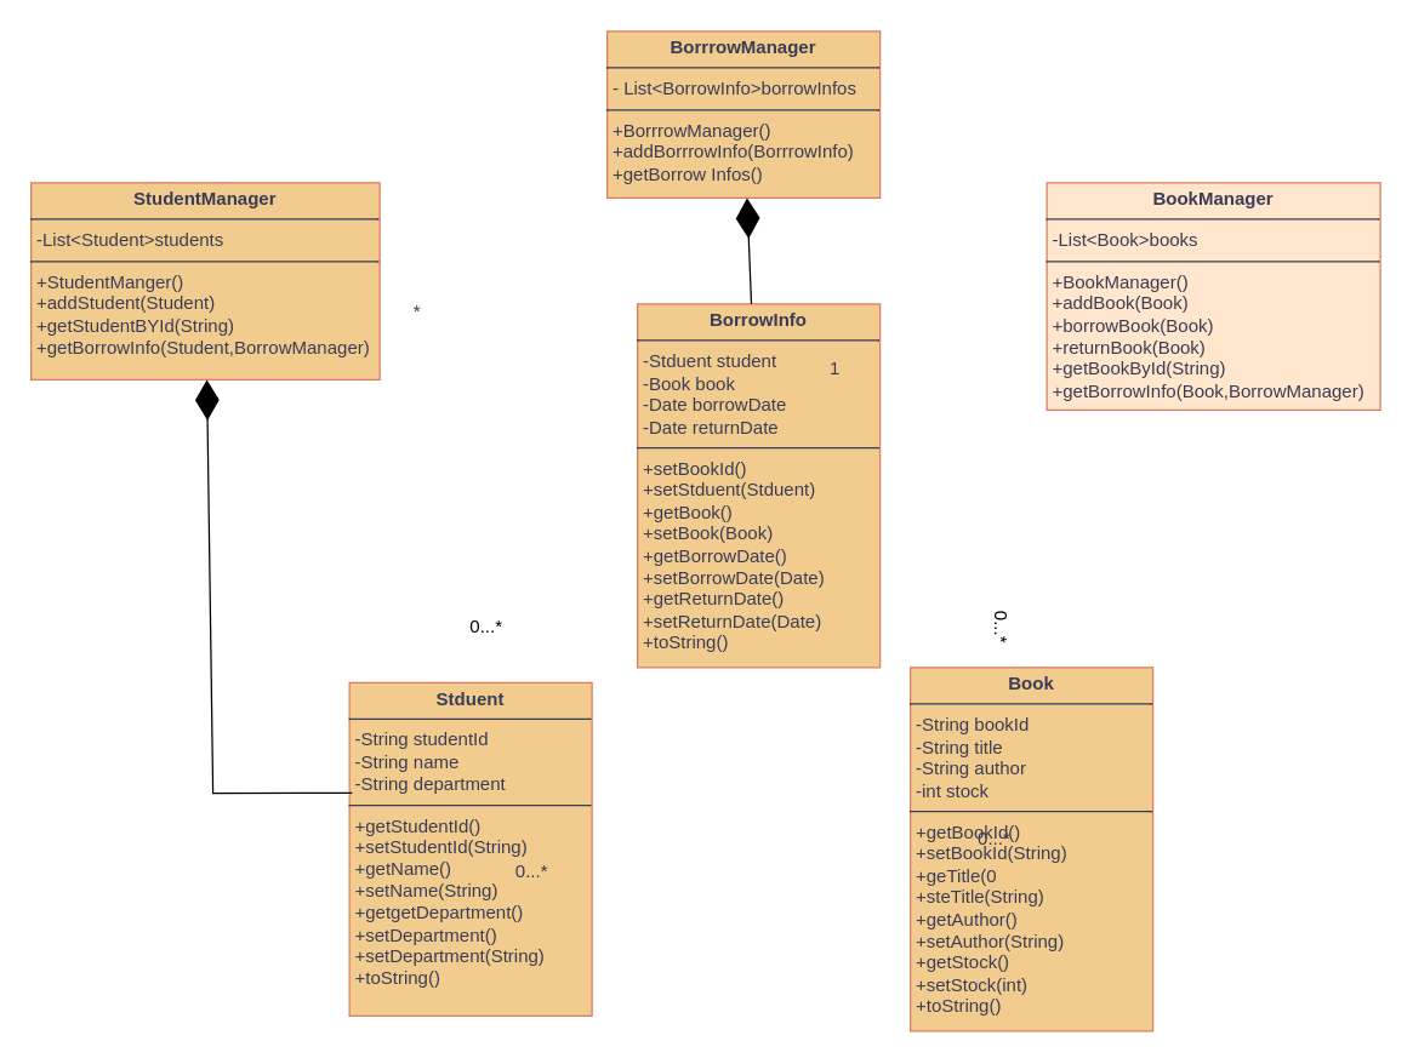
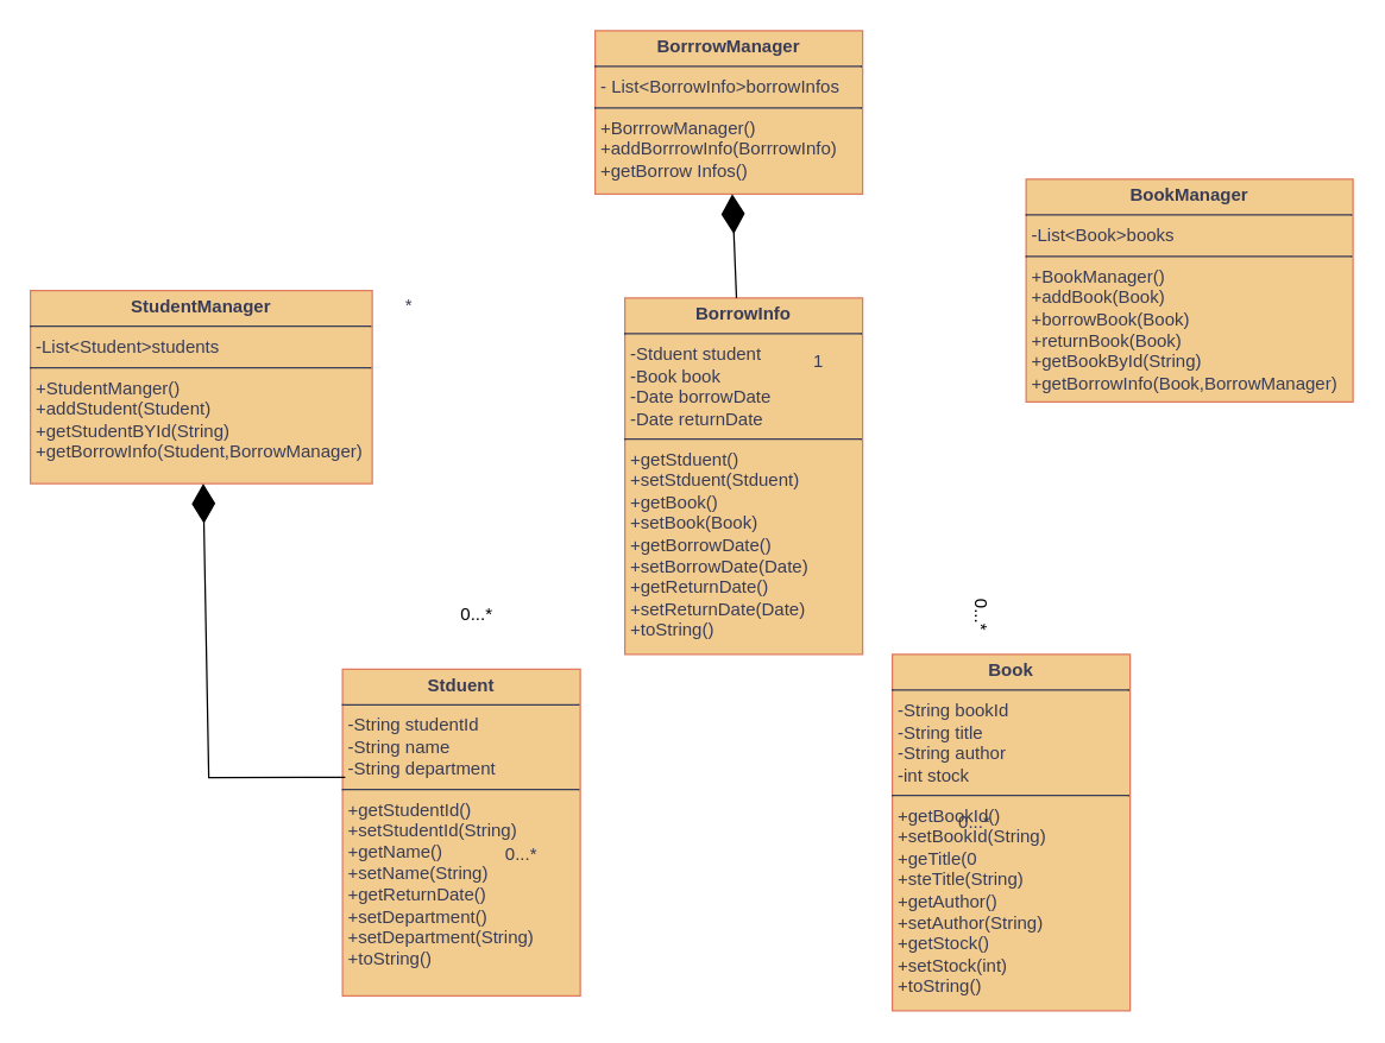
  <mxCell id="0" />
  <mxCell id="1" parent="0" />
  <mxCell id="2" value="&lt;p style=&quot;margin:0px;margin-top:4px;text-align:center;&quot;&gt;&lt;span style=&quot;font-weight: 700;&quot;&gt;BorrrowManager&lt;/span&gt;&lt;br&gt;&lt;/p&gt;&lt;hr size=&quot;1&quot; style=&quot;border-style:solid;&quot;&gt;&lt;p style=&quot;margin:0px;margin-left:4px;&quot;&gt;- List&amp;lt;BorrowInfo&amp;gt;borrowInfos&lt;/p&gt;&lt;hr size=&quot;1&quot; style=&quot;border-style:solid;&quot;&gt;&lt;p style=&quot;margin:0px;margin-left:4px;&quot;&gt;+&lt;span style=&quot;text-align: center; background-color: initial;&quot;&gt;BorrrowManager()&lt;/span&gt;&lt;/p&gt;&lt;p style=&quot;margin:0px;margin-left:4px;&quot;&gt;&lt;span style=&quot;text-align: center; background-color: initial;&quot;&gt;+add&lt;/span&gt;&lt;span style=&quot;text-align: center; background-color: initial;&quot;&gt;BorrrowInfo(&lt;/span&gt;&lt;span style=&quot;text-align: center; background-color: initial;&quot;&gt;BorrrowInfo&lt;/span&gt;&lt;span style=&quot;background-color: initial; text-align: center;&quot;&gt;)&lt;/span&gt;&lt;/p&gt;&lt;p style=&quot;margin:0px;margin-left:4px;&quot;&gt;&lt;span style=&quot;background-color: initial; text-align: center;&quot;&gt;+getBorrow Infos()&lt;/span&gt;&lt;/p&gt;" style="verticalAlign=top;align=left;overflow=fill;html=1;whiteSpace=wrap;strokeColor=#E07A5F;fontColor=#393C56;fillColor=#F2CC8F;" parent="1" vertex="1"><mxGeometry x="400" y="20" width="180" height="110" as="geometry" /></mxCell>
- <mxCell id="3" value="&lt;p style=&quot;margin:0px;margin-top:4px;text-align:center;&quot;&gt;&lt;b&gt;BorrowInfo&lt;/b&gt;&lt;/p&gt;&lt;hr size=&quot;1&quot; style=&quot;border-style:solid;&quot;&gt;&lt;p style=&quot;margin:0px;margin-left:4px;&quot;&gt;-Stduent student&lt;/p&gt;&lt;p style=&quot;margin:0px;margin-left:4px;&quot;&gt;-Book book&lt;/p&gt;&lt;p style=&quot;margin:0px;margin-left:4px;&quot;&gt;-Date borrowDate&lt;/p&gt;&lt;p style=&quot;margin:0px;margin-left:4px;&quot;&gt;-Date returnDate&lt;/p&gt;&lt;hr size=&quot;1&quot; style=&quot;border-style:solid;&quot;&gt;&lt;p style=&quot;margin:0px;margin-left:4px;&quot;&gt;+setBookId()&lt;/p&gt;&lt;p style=&quot;margin:0px;margin-left:4px;&quot;&gt;+setStduent(Stduent)&lt;/p&gt;&lt;p style=&quot;margin:0px;margin-left:4px;&quot;&gt;+getBook()&lt;/p&gt;&lt;p style=&quot;margin:0px;margin-left:4px;&quot;&gt;+setBook(Book)&lt;/p&gt;&lt;p style=&quot;margin:0px;margin-left:4px;&quot;&gt;+&lt;span style=&quot;background-color: initial;&quot;&gt;getBorrowDate()&lt;/span&gt;&lt;/p&gt;&lt;p style=&quot;margin:0px;margin-left:4px;&quot;&gt;+setBorrowDate(Date)&lt;/p&gt;&lt;p style=&quot;margin:0px;margin-left:4px;&quot;&gt;+getReturnDate()&lt;/p&gt;&lt;p style=&quot;margin:0px;margin-left:4px;&quot;&gt;+setReturnDate(Date)&lt;br&gt;&lt;/p&gt;&lt;p style=&quot;margin:0px;margin-left:4px;&quot;&gt;+toString()&lt;/p&gt;" style="verticalAlign=top;align=left;overflow=fill;html=1;whiteSpace=wrap;strokeColor=#E07A5F;fontColor=#393C56;fillColor=#F2CC8F;" parent="1" vertex="1"><mxGeometry x="420" y="200" width="160" height="240" as="geometry" /></mxCell>
+ <mxCell id="3" value="&lt;p style=&quot;margin:0px;margin-top:4px;text-align:center;&quot;&gt;&lt;b&gt;BorrowInfo&lt;/b&gt;&lt;/p&gt;&lt;hr size=&quot;1&quot; style=&quot;border-style:solid;&quot;&gt;&lt;p style=&quot;margin:0px;margin-left:4px;&quot;&gt;-Stduent student&lt;/p&gt;&lt;p style=&quot;margin:0px;margin-left:4px;&quot;&gt;-Book book&lt;/p&gt;&lt;p style=&quot;margin:0px;margin-left:4px;&quot;&gt;-Date borrowDate&lt;/p&gt;&lt;p style=&quot;margin:0px;margin-left:4px;&quot;&gt;-Date returnDate&lt;/p&gt;&lt;hr size=&quot;1&quot; style=&quot;border-style:solid;&quot;&gt;&lt;p style=&quot;margin:0px;margin-left:4px;&quot;&gt;+getStduent()&lt;/p&gt;&lt;p style=&quot;margin:0px;margin-left:4px;&quot;&gt;+setStduent(Stduent)&lt;/p&gt;&lt;p style=&quot;margin:0px;margin-left:4px;&quot;&gt;+getBook()&lt;/p&gt;&lt;p style=&quot;margin:0px;margin-left:4px;&quot;&gt;+setBook(Book)&lt;/p&gt;&lt;p style=&quot;margin:0px;margin-left:4px;&quot;&gt;+&lt;span style=&quot;background-color: initial;&quot;&gt;getBorrowDate()&lt;/span&gt;&lt;/p&gt;&lt;p style=&quot;margin:0px;margin-left:4px;&quot;&gt;+setBorrowDate(Date)&lt;/p&gt;&lt;p style=&quot;margin:0px;margin-left:4px;&quot;&gt;+getReturnDate()&lt;/p&gt;&lt;p style=&quot;margin:0px;margin-left:4px;&quot;&gt;+setReturnDate(Date)&lt;br&gt;&lt;/p&gt;&lt;p style=&quot;margin:0px;margin-left:4px;&quot;&gt;+toString()&lt;/p&gt;" style="verticalAlign=top;align=left;overflow=fill;html=1;whiteSpace=wrap;strokeColor=#E07A5F;fontColor=#393C56;fillColor=#F2CC8F;" parent="1" vertex="1"><mxGeometry x="420" y="200" width="160" height="240" as="geometry" /></mxCell>
  <mxCell id="4" value="*" style="text;html=1;align=center;verticalAlign=middle;whiteSpace=wrap;rounded=0;fontColor=#393C56;" parent="1" vertex="1"><mxGeometry x="270" y="200" width="10" height="10" as="geometry" /></mxCell>
- <mxCell id="5" value="&lt;p style=&quot;margin:0px;margin-top:4px;text-align:center;&quot;&gt;&lt;b&gt;Stduent&lt;/b&gt;&lt;/p&gt;&lt;hr size=&quot;1&quot; style=&quot;border-style:solid;&quot;&gt;&lt;p style=&quot;margin:0px;margin-left:4px;&quot;&gt;-String studentId&lt;/p&gt;&lt;p style=&quot;margin:0px;margin-left:4px;&quot;&gt;-String name&lt;/p&gt;&lt;p style=&quot;margin:0px;margin-left:4px;&quot;&gt;-String department&lt;/p&gt;&lt;hr size=&quot;1&quot; style=&quot;border-style:solid;&quot;&gt;&lt;p style=&quot;margin:0px;margin-left:4px;&quot;&gt;+getStudentId()&lt;/p&gt;&lt;p style=&quot;margin:0px;margin-left:4px;&quot;&gt;+setStudentId(String)&lt;br&gt;&lt;/p&gt;&lt;p style=&quot;margin:0px;margin-left:4px;&quot;&gt;+getName()&lt;/p&gt;&lt;p style=&quot;margin:0px;margin-left:4px;&quot;&gt;+setName(String)&lt;br&gt;&lt;/p&gt;&lt;p style=&quot;margin:0px;margin-left:4px;&quot;&gt;+getgetDepartment()&lt;/p&gt;&lt;p style=&quot;margin:0px;margin-left:4px;&quot;&gt;+setDepartment()&lt;/p&gt;&lt;p style=&quot;margin:0px;margin-left:4px;&quot;&gt;+setDepartment(String)&lt;/p&gt;&lt;p style=&quot;margin:0px;margin-left:4px;&quot;&gt;+toString()&lt;/p&gt;&lt;p style=&quot;margin:0px;margin-left:4px;&quot;&gt;&lt;br&gt;&lt;/p&gt;&lt;p style=&quot;margin:0px;margin-left:4px;&quot;&gt;&lt;br&gt;&lt;/p&gt;" style="verticalAlign=top;align=left;overflow=fill;html=1;whiteSpace=wrap;strokeColor=#E07A5F;fontColor=#393C56;fillColor=#F2CC8F;" parent="1" vertex="1"><mxGeometry x="230" y="450" width="160" height="220" as="geometry" /></mxCell>
- <mxCell id="6" value="&lt;p style=&quot;margin:0px;margin-top:4px;text-align:center;&quot;&gt;&lt;b&gt;StudentManager&lt;/b&gt;&lt;/p&gt;&lt;hr size=&quot;1&quot; style=&quot;border-style:solid;&quot;&gt;&lt;p style=&quot;margin:0px;margin-left:4px;&quot;&gt;-List&amp;lt;Student&amp;gt;students&lt;/p&gt;&lt;hr size=&quot;1&quot; style=&quot;border-style:solid;&quot;&gt;&lt;p style=&quot;margin:0px;margin-left:4px;&quot;&gt;+StudentManger()&lt;/p&gt;&lt;p style=&quot;margin:0px;margin-left:4px;&quot;&gt;+addStudent(Student&lt;span style=&quot;background-color: initial;&quot;&gt;)&lt;/span&gt;&lt;/p&gt;&lt;p style=&quot;margin:0px;margin-left:4px;&quot;&gt;&lt;span style=&quot;background-color: initial;&quot;&gt;+getStudentBYId(String)&lt;/span&gt;&lt;/p&gt;&lt;p style=&quot;margin:0px;margin-left:4px;&quot;&gt;&lt;span style=&quot;background-color: initial;&quot;&gt;+getBorrowInfo(Student,BorrowManager)&lt;/span&gt;&lt;/p&gt;" style="verticalAlign=top;align=left;overflow=fill;html=1;whiteSpace=wrap;strokeColor=#E07A5F;fontColor=#393C56;fillColor=#F2CC8F;" parent="1" vertex="1"><mxGeometry x="20" y="120" width="230" height="130" as="geometry" /></mxCell>
- <mxCell id="7" value="&lt;p style=&quot;margin:0px;margin-top:4px;text-align:center;&quot;&gt;&lt;b&gt;BookManager&lt;/b&gt;&lt;/p&gt;&lt;hr size=&quot;1&quot; style=&quot;border-style:solid;&quot;&gt;&lt;p style=&quot;margin:0px;margin-left:4px;&quot;&gt;-List&amp;lt;Book&amp;gt;books&lt;/p&gt;&lt;hr size=&quot;1&quot; style=&quot;border-style:solid;&quot;&gt;&lt;p style=&quot;margin:0px;margin-left:4px;&quot;&gt;+BookManager()&lt;/p&gt;&lt;p style=&quot;margin:0px;margin-left:4px;&quot;&gt;+addBook(Book)&lt;br&gt;+borrowBook(Book)&lt;/p&gt;&lt;p style=&quot;margin:0px;margin-left:4px;&quot;&gt;+returnBook(Book)&lt;/p&gt;&lt;p style=&quot;margin:0px;margin-left:4px;&quot;&gt;+getBookById(String)&lt;/p&gt;&lt;p style=&quot;margin:0px;margin-left:4px;&quot;&gt;+getBorrowInfo(Book,BorrowManager)&lt;/p&gt;" style="verticalAlign=top;align=left;overflow=fill;html=1;whiteSpace=wrap;strokeColor=#E07A5F;fontColor=#393C56;fillColor=#ffe6cc;" parent="1" vertex="1"><mxGeometry x="690" y="120" width="220" height="150" as="geometry" /></mxCell>
+ <mxCell id="5" value="&lt;p style=&quot;margin:0px;margin-top:4px;text-align:center;&quot;&gt;&lt;b&gt;Stduent&lt;/b&gt;&lt;/p&gt;&lt;hr size=&quot;1&quot; style=&quot;border-style:solid;&quot;&gt;&lt;p style=&quot;margin:0px;margin-left:4px;&quot;&gt;-String studentId&lt;/p&gt;&lt;p style=&quot;margin:0px;margin-left:4px;&quot;&gt;-String name&lt;/p&gt;&lt;p style=&quot;margin:0px;margin-left:4px;&quot;&gt;-String department&lt;/p&gt;&lt;hr size=&quot;1&quot; style=&quot;border-style:solid;&quot;&gt;&lt;p style=&quot;margin:0px;margin-left:4px;&quot;&gt;+getStudentId()&lt;/p&gt;&lt;p style=&quot;margin:0px;margin-left:4px;&quot;&gt;+setStudentId(String)&lt;br&gt;&lt;/p&gt;&lt;p style=&quot;margin:0px;margin-left:4px;&quot;&gt;+getName()&lt;/p&gt;&lt;p style=&quot;margin:0px;margin-left:4px;&quot;&gt;+setName(String)&lt;br&gt;&lt;/p&gt;&lt;p style=&quot;margin:0px;margin-left:4px;&quot;&gt;+getReturnDate()&lt;/p&gt;&lt;p style=&quot;margin:0px;margin-left:4px;&quot;&gt;+setDepartment()&lt;/p&gt;&lt;p style=&quot;margin:0px;margin-left:4px;&quot;&gt;+setDepartment(String)&lt;/p&gt;&lt;p style=&quot;margin:0px;margin-left:4px;&quot;&gt;+toString()&lt;/p&gt;&lt;p style=&quot;margin:0px;margin-left:4px;&quot;&gt;&lt;br&gt;&lt;/p&gt;&lt;p style=&quot;margin:0px;margin-left:4px;&quot;&gt;&lt;br&gt;&lt;/p&gt;" style="verticalAlign=top;align=left;overflow=fill;html=1;whiteSpace=wrap;strokeColor=#E07A5F;fontColor=#393C56;fillColor=#F2CC8F;" parent="1" vertex="1"><mxGeometry x="230" y="450" width="160" height="220" as="geometry" /></mxCell>
+ <mxCell id="6" value="&lt;p style=&quot;margin:0px;margin-top:4px;text-align:center;&quot;&gt;&lt;b&gt;StudentManager&lt;/b&gt;&lt;/p&gt;&lt;hr size=&quot;1&quot; style=&quot;border-style:solid;&quot;&gt;&lt;p style=&quot;margin:0px;margin-left:4px;&quot;&gt;-List&amp;lt;Student&amp;gt;students&lt;/p&gt;&lt;hr size=&quot;1&quot; style=&quot;border-style:solid;&quot;&gt;&lt;p style=&quot;margin:0px;margin-left:4px;&quot;&gt;+StudentManger()&lt;/p&gt;&lt;p style=&quot;margin:0px;margin-left:4px;&quot;&gt;+addStudent(Student&lt;span style=&quot;background-color: initial;&quot;&gt;)&lt;/span&gt;&lt;/p&gt;&lt;p style=&quot;margin:0px;margin-left:4px;&quot;&gt;&lt;span style=&quot;background-color: initial;&quot;&gt;+getStudentBYId(String)&lt;/span&gt;&lt;/p&gt;&lt;p style=&quot;margin:0px;margin-left:4px;&quot;&gt;&lt;span style=&quot;background-color: initial;&quot;&gt;+getBorrowInfo(Student,BorrowManager)&lt;/span&gt;&lt;/p&gt;" style="verticalAlign=top;align=left;overflow=fill;html=1;whiteSpace=wrap;strokeColor=#E07A5F;fontColor=#393C56;fillColor=#F2CC8F;" parent="1" vertex="1"><mxGeometry x="20" y="195" width="230" height="130" as="geometry" /></mxCell>
+ <mxCell id="7" value="&lt;p style=&quot;margin:0px;margin-top:4px;text-align:center;&quot;&gt;&lt;b&gt;BookManager&lt;/b&gt;&lt;/p&gt;&lt;hr size=&quot;1&quot; style=&quot;border-style:solid;&quot;&gt;&lt;p style=&quot;margin:0px;margin-left:4px;&quot;&gt;-List&amp;lt;Book&amp;gt;books&lt;/p&gt;&lt;hr size=&quot;1&quot; style=&quot;border-style:solid;&quot;&gt;&lt;p style=&quot;margin:0px;margin-left:4px;&quot;&gt;+BookManager()&lt;/p&gt;&lt;p style=&quot;margin:0px;margin-left:4px;&quot;&gt;+addBook(Book)&lt;br&gt;+borrowBook(Book)&lt;/p&gt;&lt;p style=&quot;margin:0px;margin-left:4px;&quot;&gt;+returnBook(Book)&lt;/p&gt;&lt;p style=&quot;margin:0px;margin-left:4px;&quot;&gt;+getBookById(String)&lt;/p&gt;&lt;p style=&quot;margin:0px;margin-left:4px;&quot;&gt;+getBorrowInfo(Book,BorrowManager)&lt;/p&gt;" style="verticalAlign=top;align=left;overflow=fill;html=1;whiteSpace=wrap;strokeColor=#E07A5F;fontColor=#393C56;fillColor=#F2CC8F;" parent="1" vertex="1"><mxGeometry x="690" y="120" width="220" height="150" as="geometry" /></mxCell>
  <mxCell id="8" value="&lt;p style=&quot;margin:0px;margin-top:4px;text-align:center;&quot;&gt;&lt;b&gt;Book&lt;/b&gt;&lt;/p&gt;&lt;hr size=&quot;1&quot; style=&quot;border-style:solid;&quot;&gt;&lt;p style=&quot;margin:0px;margin-left:4px;&quot;&gt;-String bookId&lt;/p&gt;&lt;p style=&quot;margin:0px;margin-left:4px;&quot;&gt;-String title&lt;/p&gt;&lt;p style=&quot;margin:0px;margin-left:4px;&quot;&gt;-String author&lt;/p&gt;&lt;p style=&quot;margin:0px;margin-left:4px;&quot;&gt;-int stock&lt;/p&gt;&lt;hr size=&quot;1&quot; style=&quot;border-style:solid;&quot;&gt;&lt;p style=&quot;margin:0px;margin-left:4px;&quot;&gt;+getBookId()&lt;/p&gt;&lt;p style=&quot;margin:0px;margin-left:4px;&quot;&gt;+setBookId(String)&lt;/p&gt;&lt;p style=&quot;margin:0px;margin-left:4px;&quot;&gt;+geTitle(0&lt;/p&gt;&lt;p style=&quot;margin:0px;margin-left:4px;&quot;&gt;+steTitle(String)&lt;/p&gt;&lt;p style=&quot;margin:0px;margin-left:4px;&quot;&gt;+getAuthor()&lt;/p&gt;&lt;p style=&quot;margin:0px;margin-left:4px;&quot;&gt;+setAuthor(String)&lt;/p&gt;&lt;p style=&quot;margin:0px;margin-left:4px;&quot;&gt;+getStock()&lt;/p&gt;&lt;p style=&quot;margin:0px;margin-left:4px;&quot;&gt;+setStock(int)&lt;/p&gt;&lt;p style=&quot;margin:0px;margin-left:4px;&quot;&gt;+toString()&lt;/p&gt;" style="verticalAlign=top;align=left;overflow=fill;html=1;whiteSpace=wrap;strokeColor=#E07A5F;fontColor=#393C56;fillColor=#F2CC8F;" parent="1" vertex="1"><mxGeometry x="600" y="440" width="160" height="240" as="geometry" /></mxCell>
  <mxCell id="9" value="0...*" style="text;html=1;align=center;verticalAlign=middle;resizable=0;points=[];autosize=1;strokeColor=none;fillColor=none;fontColor=#393C56;" parent="1" vertex="1"><mxGeometry x="635" y="538" width="40" height="30" as="geometry" /></mxCell>
  <mxCell id="10" value="1" style="text;html=1;align=center;verticalAlign=middle;resizable=0;points=[];autosize=1;strokeColor=none;fillColor=none;fontColor=#393C56;" parent="1" vertex="1"><mxGeometry x="535" y="228" width="30" height="30" as="geometry" /></mxCell>
  <mxCell id="11" value="" style="endArrow=diamondThin;endFill=1;endSize=24;html=1;rounded=0;exitX=0.011;exitY=0.331;exitDx=0;exitDy=0;exitPerimeter=0;" parent="1" source="5" target="6" edge="1"><mxGeometry width="160" relative="1" as="geometry"><mxPoint x="25" y="520" as="sourcePoint" /><mxPoint x="185" y="520" as="targetPoint" /><Array as="points"><mxPoint x="140" y="523" /></Array></mxGeometry></mxCell>
  <mxCell id="12" value="0...*" style="text;html=1;align=center;verticalAlign=middle;resizable=0;points=[];autosize=1;strokeColor=none;fillColor=none;fontColor=#393C56;" parent="1" vertex="1"><mxGeometry x="330" y="560" width="40" height="30" as="geometry" /></mxCell>
  <mxCell id="13" value="0...*" style="text;html=1;align=center;verticalAlign=middle;resizable=0;points=[];autosize=1;strokeColor=none;fillColor=none;" parent="1" vertex="1"><mxGeometry x="300" y="398" width="40" height="30" as="geometry" /></mxCell>
  <mxCell id="14" value="0...*" style="text;html=1;align=center;verticalAlign=middle;resizable=0;points=[];autosize=1;strokeColor=none;fillColor=none;rotation=90;" parent="1" vertex="1"><mxGeometry x="640" y="398" width="40" height="30" as="geometry" /></mxCell>
  <mxCell id="15" value="" style="endArrow=diamondThin;endFill=1;endSize=24;html=1;rounded=0;" edge="1" parent="1" source="3" target="2"><mxGeometry width="160" relative="1" as="geometry"><mxPoint x="500" y="190" as="sourcePoint" /><mxPoint x="490" y="330" as="targetPoint" /></mxGeometry></mxCell>
